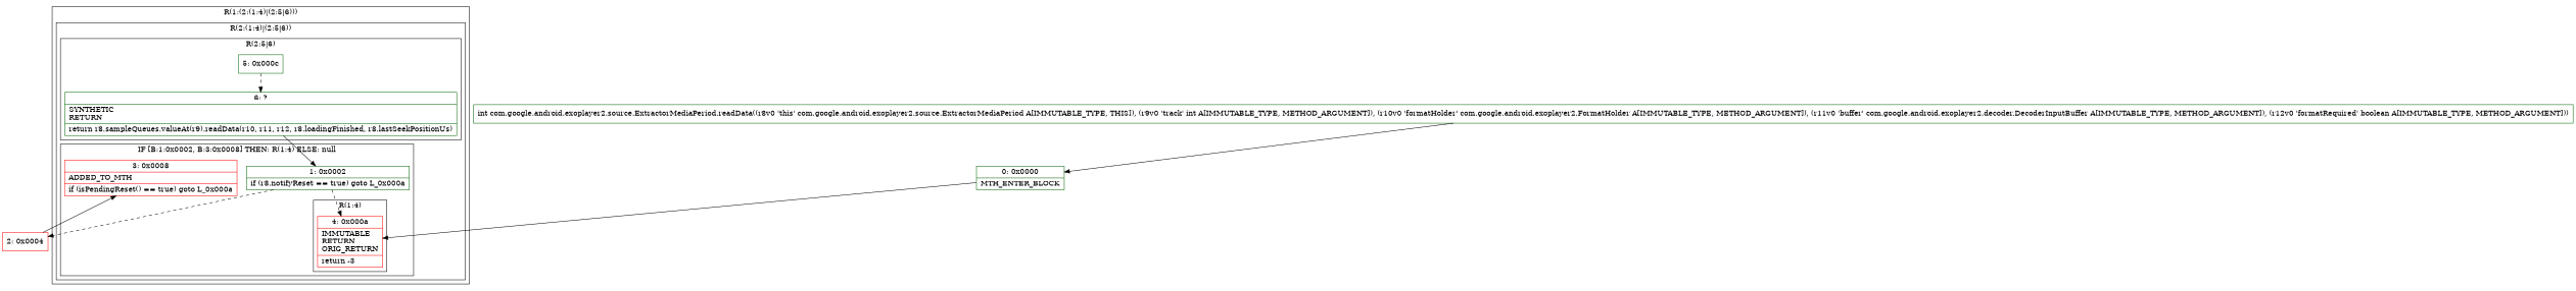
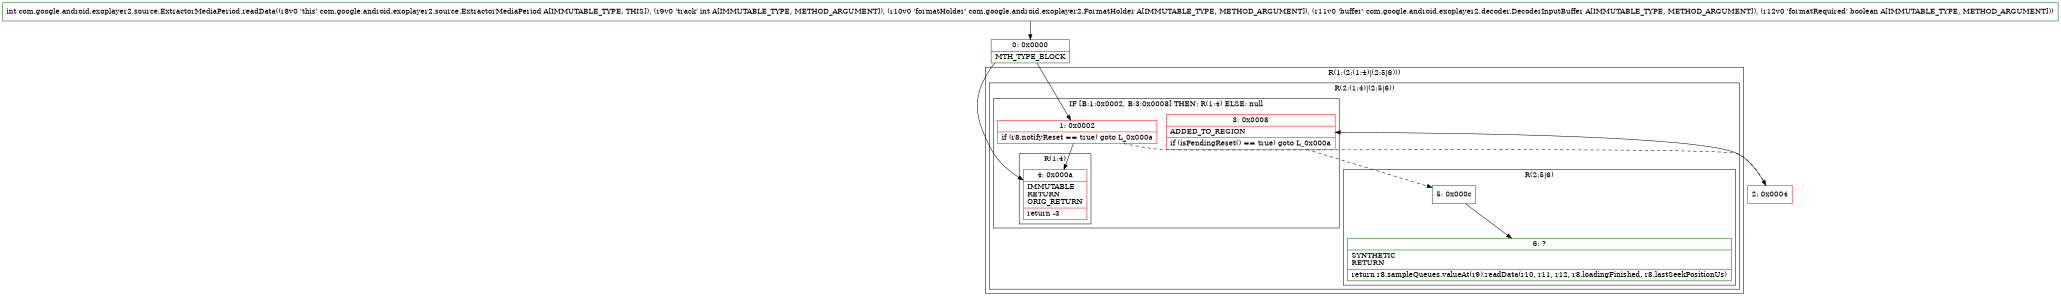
  digraph {
    node [color=darkgreen shape=record]
    n1 [color=red label="{4\:\ 0x000a|IMMUTABLE\lRETURN\lORIG_RETURN\l|return \-3\l}"]
-   n2 [label="{1\:\ 0x0002|if (r8.notifyReset == true) goto L_0x000a\l}"]
-   n3 [color=red label="{3\:\ 0x0008|ADDED_TO_MTH\l|if (isPendingReset() == true) goto L_0x000a\l}"]
+   n2 [color=red label="{1\:\ 0x0002|if (r8.notifyReset == true) goto L_0x000a\l}"]
+   n3 [color=red label="{3\:\ 0x0008|ADDED_TO_REGION\l|if (isPendingReset() == true) goto L_0x000a\l}"]
    n4 [label="{5\:\ 0x000c}"]
    n5 [label="{6\:\ ?|SYNTHETIC\lRETURN\l|return r8.sampleQueues.valueAt(r9).readData(r10, r11, r12, r8.loadingFinished, r8.lastSeekPositionUs)\l}"]
    n6 [color=red label="{2\:\ 0x0004}"]
-   n7 [label="{0\:\ 0x0000|MTH_ENTER_BLOCK\l}"]
+   n7 [label="{0\:\ 0x0000|MTH_TYPE_BLOCK\l}"]
    n8 [label="{int com.google.android.exoplayer2.source.ExtractorMediaPeriod.readData((r8v0 'this' com.google.android.exoplayer2.source.ExtractorMediaPeriod A[IMMUTABLE_TYPE, THIS]), (r9v0 'track' int A[IMMUTABLE_TYPE, METHOD_ARGUMENT]), (r10v0 'formatHolder' com.google.android.exoplayer2.FormatHolder A[IMMUTABLE_TYPE, METHOD_ARGUMENT]), (r11v0 'buffer' com.google.android.exoplayer2.decoder.DecoderInputBuffer A[IMMUTABLE_TYPE, METHOD_ARGUMENT]), (r12v0 'formatRequired' boolean A[IMMUTABLE_TYPE, METHOD_ARGUMENT])) }"]
    subgraph cluster_1 {
      label="R(1:(2:(1:4)|(2:5|6)))"
      subgraph cluster_2 {
        label="R(2:(1:4)|(2:5|6))"
        subgraph cluster_3 {
          label="IF [B:1:0x0002, B:3:0x0008] THEN: R(1:4) ELSE: null"
          n2
          n3
          subgraph cluster_4 {
            label="R(1:4)"
            n1
          }
        }
        subgraph cluster_5 {
          label="R(2:5|6)"
          n4
          n5
        }
      }
    }
-   n2 -> n1 [style=dashed]
+   n2 -> n1
    n2 -> n6 [style=dashed]
-   n4 -> n5 [style=dashed]
+   n3 -> n4 [style=dashed]
+   n4 -> n5
    n6 -> n3
    n7 -> n1
-   n5 -> n2
+   n7 -> n2
    n8 -> n7
  }
